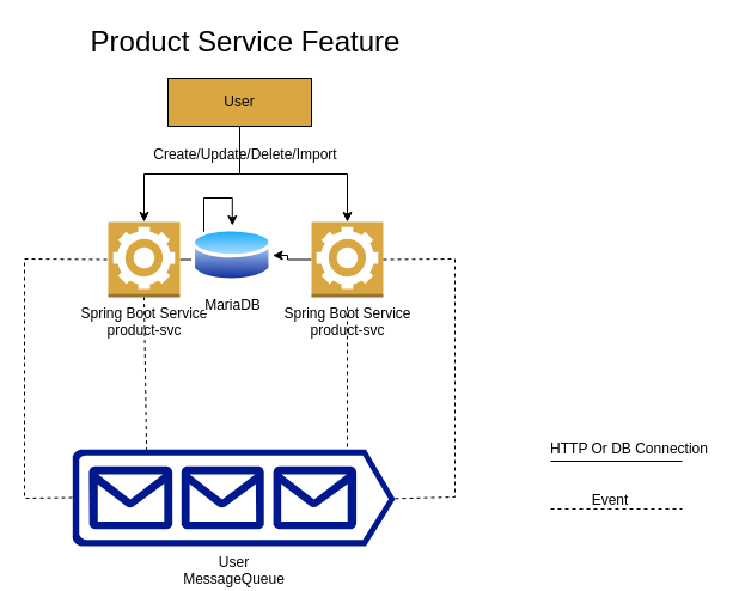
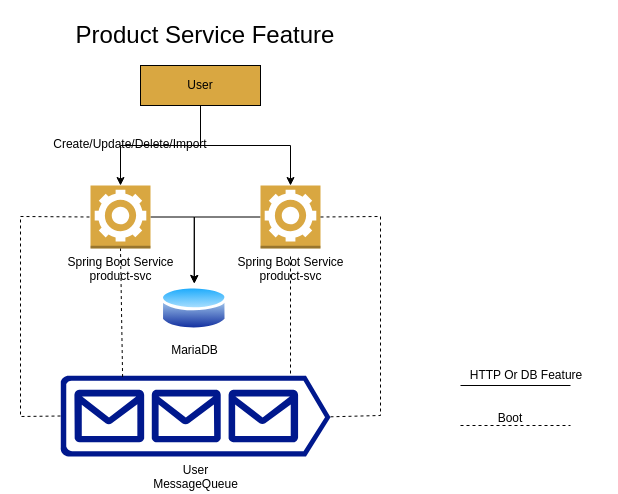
  <mxCell id="0" />
  <mxCell id="1" parent="0" />
  <mxCell id="2" style="edgeStyle=orthogonalEdgeStyle;rounded=0;orthogonalLoop=1;jettySize=auto;html=1;entryX=0.5;entryY=0;entryDx=0;entryDy=0;entryPerimeter=0;" edge="1" parent="1" source="4" target="6"><mxGeometry relative="1" as="geometry" /></mxCell>
  <mxCell id="3" style="edgeStyle=orthogonalEdgeStyle;rounded=0;orthogonalLoop=1;jettySize=auto;html=1;" edge="1" parent="1" source="4" target="11"><mxGeometry relative="1" as="geometry" /></mxCell>
  <mxCell id="4" value="User" style="rounded=0;whiteSpace=wrap;html=1;fillColor=#d9a741;" vertex="1" parent="1"><mxGeometry x="140" y="65" width="120" height="40" as="geometry" /></mxCell>
  <mxCell id="5" style="edgeStyle=orthogonalEdgeStyle;rounded=0;orthogonalLoop=1;jettySize=auto;html=1;entryX=0.5;entryY=0;entryDx=0;entryDy=0;" edge="1" parent="1" source="6" target="15"><mxGeometry relative="1" as="geometry" /></mxCell>
  <mxCell id="6" value="Spring Boot Service&lt;br&gt;product-svc" style="outlineConnect=0;dashed=0;verticalLabelPosition=bottom;verticalAlign=top;align=center;html=1;shape=mxgraph.aws3.worker;fillColor=#D9A741;gradientColor=none;" vertex="1" parent="1"><mxGeometry x="90" y="185" width="60" height="63" as="geometry" /></mxCell>
- <mxCell id="7" value="Create/Update/Delete/Import" style="text;html=1;strokeColor=none;fillColor=none;align=center;verticalAlign=middle;whiteSpace=wrap;rounded=0;" vertex="1" parent="1"><mxGeometry x="115" y="114" width="180" height="30" as="geometry" /></mxCell>
+ <mxCell id="7" value="Create/Update/Delete/Import" style="text;html=1;strokeColor=none;fillColor=none;align=center;verticalAlign=middle;whiteSpace=wrap;rounded=0;" vertex="1" parent="1"><mxGeometry x="40" y="129" width="180" height="30" as="geometry" /></mxCell>
  <mxCell id="8" value="User&lt;br&gt;MessageQueue" style="sketch=0;aspect=fixed;pointerEvents=1;shadow=0;dashed=0;html=1;strokeColor=none;labelPosition=center;verticalLabelPosition=bottom;verticalAlign=top;align=center;fillColor=#00188D;shape=mxgraph.azure.queue_generic" vertex="1" parent="1"><mxGeometry x="60" y="375" width="270" height="81" as="geometry" /></mxCell>
  <mxCell id="9" value="" style="endArrow=none;dashed=1;html=1;rounded=0;entryX=0.5;entryY=1;entryDx=0;entryDy=0;entryPerimeter=0;exitX=0.23;exitY=0.019;exitDx=0;exitDy=0;exitPerimeter=0;" edge="1" parent="1" source="8" target="6"><mxGeometry width="50" height="50" relative="1" as="geometry"><mxPoint x="210" y="445" as="sourcePoint" /><mxPoint x="260" y="395" as="targetPoint" /></mxGeometry></mxCell>
  <mxCell id="10" style="edgeStyle=orthogonalEdgeStyle;rounded=0;orthogonalLoop=1;jettySize=auto;html=1;" edge="1" parent="1" source="11" target="15"><mxGeometry relative="1" as="geometry" /></mxCell>
  <mxCell id="11" value="Spring Boot Service&lt;br&gt;product-svc" style="outlineConnect=0;dashed=0;verticalLabelPosition=bottom;verticalAlign=top;align=center;html=1;shape=mxgraph.aws3.worker;fillColor=#D9A741;gradientColor=none;" vertex="1" parent="1"><mxGeometry x="260" y="185" width="60" height="63" as="geometry" /></mxCell>
  <mxCell id="12" value="" style="endArrow=none;dashed=1;html=1;rounded=0;entryX=0.5;entryY=1;entryDx=0;entryDy=0;entryPerimeter=0;" edge="1" parent="1"><mxGeometry width="50" height="50" relative="1" as="geometry"><mxPoint x="290" y="373" as="sourcePoint" /><mxPoint x="290" y="256" as="targetPoint" /></mxGeometry></mxCell>
  <mxCell id="13" value="" style="endArrow=none;dashed=1;html=1;rounded=0;exitX=0;exitY=0.5;exitDx=0;exitDy=0;exitPerimeter=0;entryX=0;entryY=0.5;entryDx=0;entryDy=0;entryPerimeter=0;" edge="1" parent="1" source="8" target="6"><mxGeometry width="50" height="50" relative="1" as="geometry"><mxPoint x="210" y="285" as="sourcePoint" /><mxPoint x="260" y="235" as="targetPoint" /><Array as="points"><mxPoint x="20" y="416" /><mxPoint x="20" y="216" /></Array></mxGeometry></mxCell>
  <mxCell id="14" value="" style="endArrow=none;dashed=1;html=1;rounded=0;exitX=1;exitY=0.51;exitDx=0;exitDy=0;exitPerimeter=0;entryX=1;entryY=0.5;entryDx=0;entryDy=0;entryPerimeter=0;" edge="1" parent="1" source="8" target="11"><mxGeometry width="50" height="50" relative="1" as="geometry"><mxPoint x="210" y="365" as="sourcePoint" /><mxPoint x="460" y="395" as="targetPoint" /><Array as="points"><mxPoint x="380" y="415" /><mxPoint x="380" y="216" /></Array></mxGeometry></mxCell>
- <mxCell id="15" value="MariaDB&lt;br&gt;" style="aspect=fixed;perimeter=ellipsePerimeter;html=1;align=center;shadow=0;dashed=0;spacingTop=3;image;image=img/lib/active_directory/database.svg;" vertex="1" parent="1"><mxGeometry x="160" y="188" width="67.57" height="50" as="geometry" /></mxCell>
+ <mxCell id="15" value="MariaDB&lt;br&gt;" style="aspect=fixed;perimeter=ellipsePerimeter;html=1;align=center;shadow=0;dashed=0;spacingTop=3;image;image=img/lib/active_directory/database.svg;" vertex="1" parent="1"><mxGeometry x="160" y="283" width="67.57" height="50" as="geometry" /></mxCell>
  <mxCell id="16" value="&lt;font style=&quot;font-size: 24px;&quot;&gt;Product Service Feature&lt;/font&gt;" style="text;html=1;strokeColor=none;fillColor=none;align=center;verticalAlign=middle;whiteSpace=wrap;rounded=0;" vertex="1" parent="1"><mxGeometry x="25" y="20" width="360" height="30" as="geometry" /></mxCell>
  <mxCell id="17" value="" style="endArrow=none;dashed=1;html=1;rounded=0;fontSize=24;" edge="1" parent="1"><mxGeometry width="50" height="50" relative="1" as="geometry"><mxPoint x="460" y="425" as="sourcePoint" /><mxPoint x="570" y="425" as="targetPoint" /></mxGeometry></mxCell>
- <mxCell id="18" value="&lt;font style=&quot;font-size: 12px;&quot;&gt;Event&lt;/font&gt;" style="text;html=1;strokeColor=none;fillColor=none;align=center;verticalAlign=middle;whiteSpace=wrap;rounded=0;fontSize=24;" vertex="1" parent="1"><mxGeometry x="465" y="399" width="90" height="30" as="geometry" /></mxCell>
+ <mxCell id="18" value="&lt;font style=&quot;font-size: 12px;&quot;&gt;Boot&lt;/font&gt;" style="text;html=1;strokeColor=none;fillColor=none;align=center;verticalAlign=middle;whiteSpace=wrap;rounded=0;fontSize=24;" vertex="1" parent="1"><mxGeometry x="465" y="399" width="90" height="30" as="geometry" /></mxCell>
  <mxCell id="19" value="" style="endArrow=none;html=1;rounded=0;fontSize=12;" edge="1" parent="1"><mxGeometry width="50" height="50" relative="1" as="geometry"><mxPoint x="460" y="385" as="sourcePoint" /><mxPoint x="570" y="385" as="targetPoint" /></mxGeometry></mxCell>
- <mxCell id="20" value="HTTP Or DB Connection" style="text;html=1;strokeColor=none;fillColor=none;align=center;verticalAlign=middle;whiteSpace=wrap;rounded=0;fontSize=12;" vertex="1" parent="1"><mxGeometry x="456" y="360" width="140" height="30" as="geometry" /></mxCell>
+ <mxCell id="20" value="HTTP Or DB Feature" style="text;html=1;strokeColor=none;fillColor=none;align=center;verticalAlign=middle;whiteSpace=wrap;rounded=0;fontSize=12;" vertex="1" parent="1"><mxGeometry x="456" y="360" width="140" height="30" as="geometry" /></mxCell>
